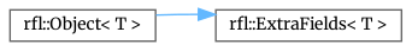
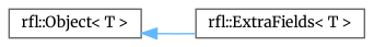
  digraph {
    rankdir=LR
    fontname=Merriweather
    node [color=grey40 fillcolor=white fontname=Merriweather fontsize=10 shape=box style=filled]
    n1 [height=0.2 label="rfl::Object\< T \>" width=0.4]
    n2 [height=0.2 label="rfl::ExtraFields\< T \>" width=0.4]
-   n2 -> n1 [color=steelblue1 dir=back fontname=Merriweather fontsize=10 labelfontname=Helvetica labelfontsize=10 style=solid]
+   n1 -> n2 [color=steelblue1 dir=back fontname=Merriweather fontsize=10 labelfontname=Helvetica labelfontsize=10 style=solid]
  }
